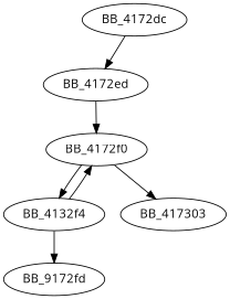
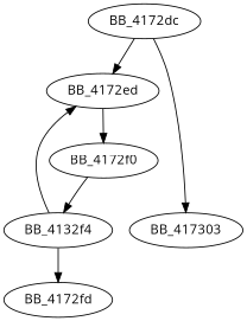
  digraph {
    fontname="Open Sans"
    node [fontname="Open Sans"]
    edge [fontname="Open Sans"]
    BB_4172dc
    BB_4172ed
    BB_4172f0
    n4 [label=BB_4132f4]
    n5 [label=BB_417303]
-   BB_4172fd [label=BB_9172fd]
+   BB_4172fd
    BB_4172dc -> BB_4172ed
    BB_4172ed -> BB_4172f0
    BB_4172f0 -> n4
-   BB_4172f0 -> n5
-   n4 -> BB_4172f0
+   BB_4172dc -> n5
+   n4 -> BB_4172ed
    n4 -> BB_4172fd
  }
